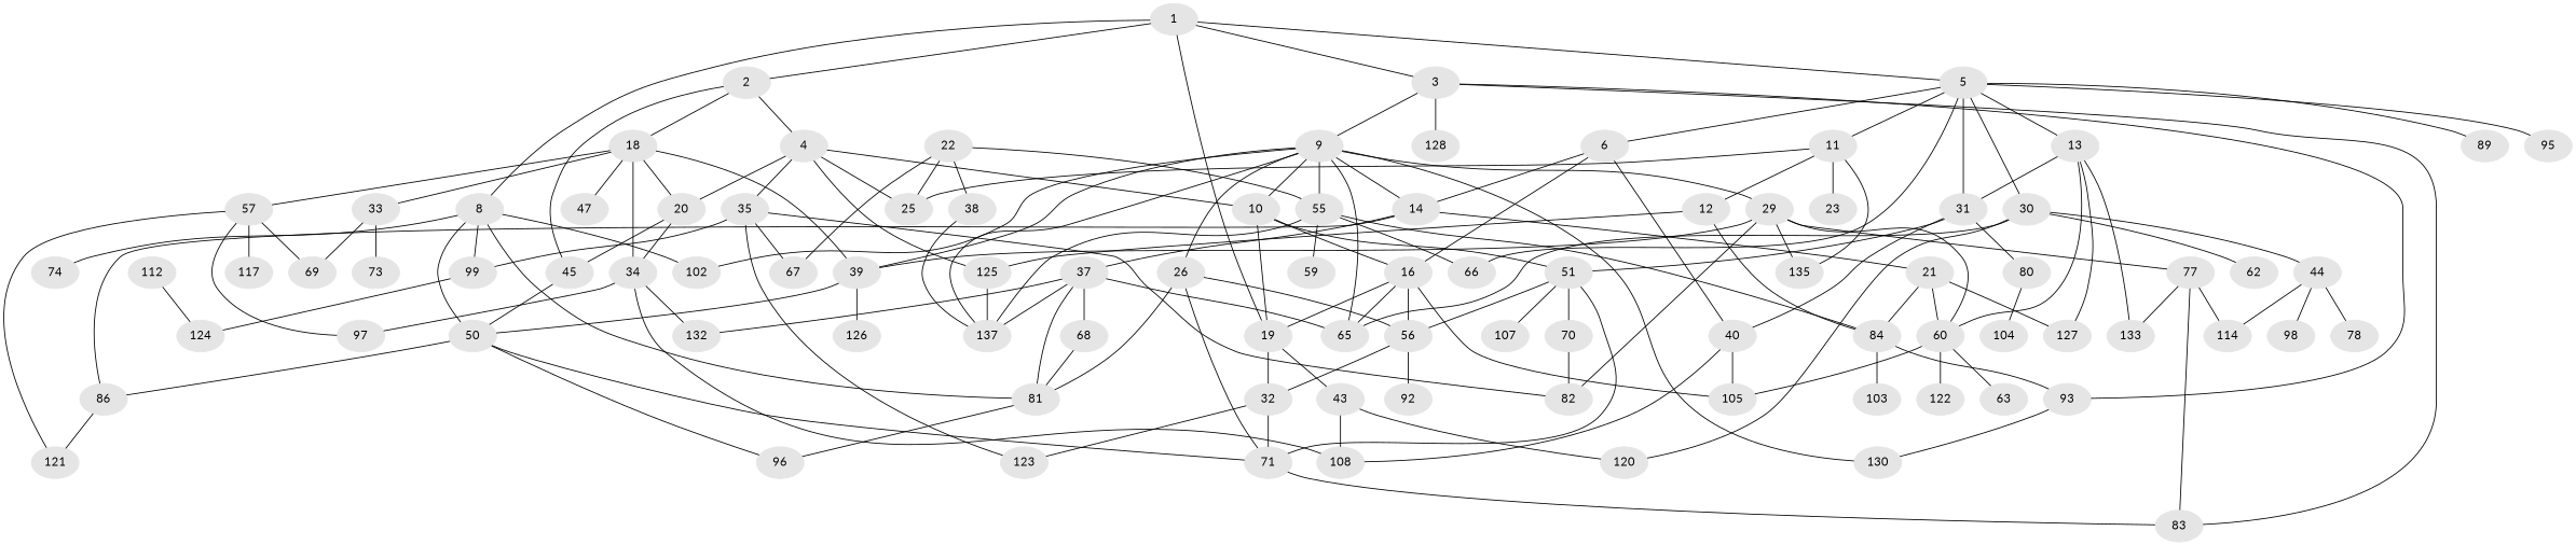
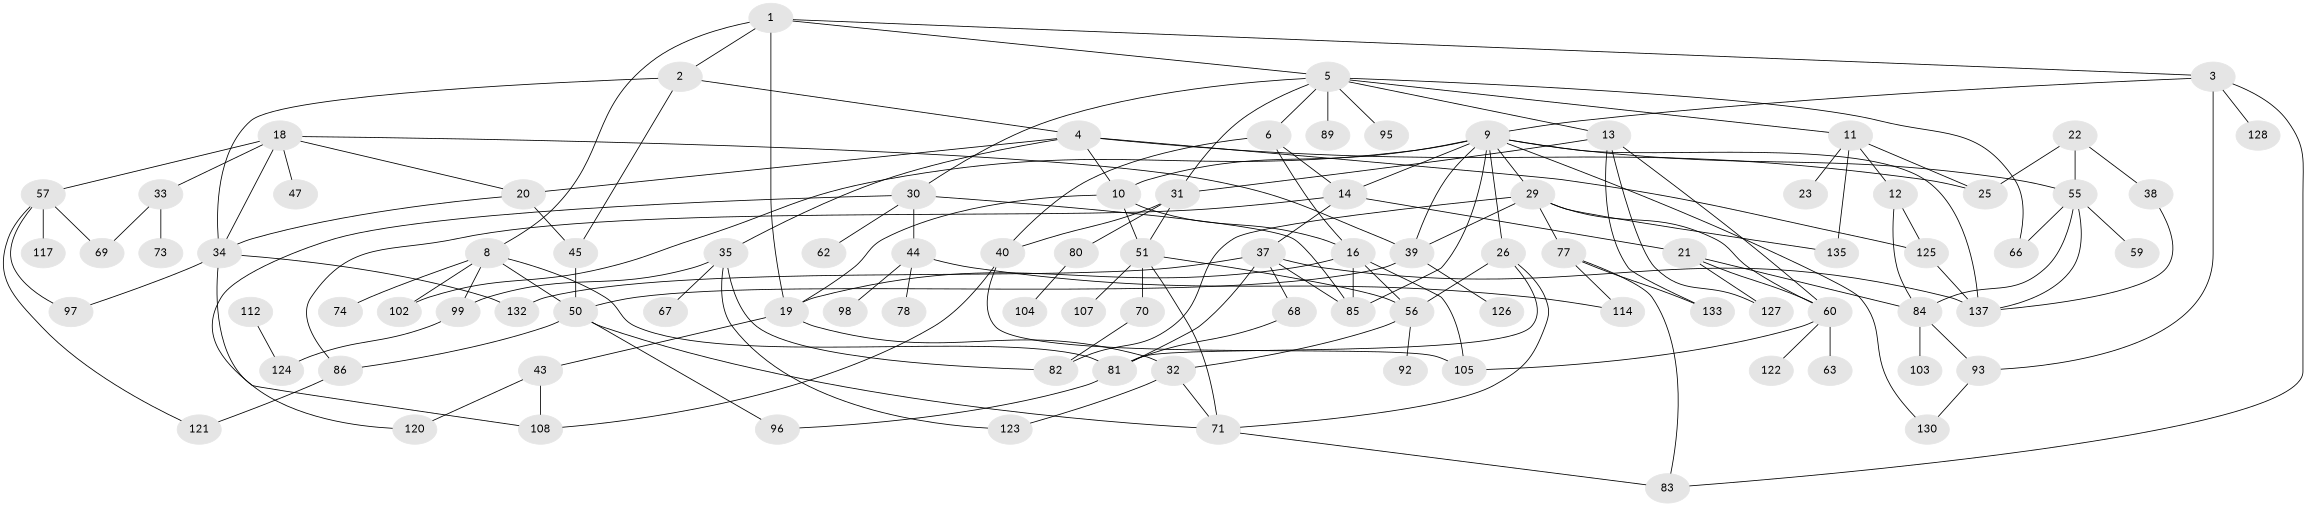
  graph {
    fontname=Lato
    node [color=gray90 fontname=Lato style=filled]
    edge [fontname=Lato]
    2 [super="+15"]
    4
    18 [super="+100"]
    45
    1
    3 [super="+41"]
    5 [super="+7"]
    8 [super="+58"]
    19 [super="+28"]
    9 [super="+24"]
    83
    93 [super="+129"]
    128
    6
    11
    13 [super="+76"]
    30 [super="+42"]
    31 [super="+113"]
    66
    89
    95
    50 [super="+131"]
    74
    81 [super="+85"]
    99
    102
    32
    43 [super="+101"]
    10 [super="+36"]
    20 [super="+138"]
    25 [super="+53"]
    35 [super="+52"]
    125
    39 [super="+94"]
    33
    34 [super="+61"]
    47
    57 [super="+64"]
    14 [super="+79"]
    26 [super="+48"]
    29 [super="+46"]
    55 [super="+134"]
-   65 [super="+72"]
+   65 [super="+72" label=85]
    130
    137 [super="+140"]
    16 [super="+17"]
    51 [super="+54"]
    67 [super="+75"]
    82
    123
    40
    12 [super="+116"]
    23
    135
    60 [super="+90"]
    127
    133
    62
    44 [super="+87"]
    120
    80
    21 [super="+118"]
    37 [super="+49"]
    86 [super="+119"]
    56 [super="+106"]
    105
    108 [super="+136"]
    71 [super="+109"]
    96
    124
    77 [super="+115"]
    126
    84 [super="+139"]
    59
    70 [super="+88"]
    107
    103
    63
    122
    132
    68
    121
    92
    22 [super="+27"]
    38 [super="+91"]
    69 [super="+110"]
    73
    97
    117
    114
    78
    98
    104
    112
    2 -- 4
-   2 -- 18
+   2 -- 34
    2 -- 45
    4 -- 10
    4 -- 20
    4 -- 25
    4 -- 35
    4 -- 125
    18 -- 20
    18 -- 39
    18 -- 33
    18 -- 34
    18 -- 47
    18 -- 57
    45 -- 50
    1 -- 2
    1 -- 3
    1 -- 5
    1 -- 8
    1 -- 19
    3 -- 9
    3 -- 83
    3 -- 93
    3 -- 128
    5 -- 6
    5 -- 11
    5 -- 13
    5 -- 30
    5 -- 31
    5 -- 66
    5 -- 89
    5 -- 95
    8 -- 50
    8 -- 74
    8 -- 81
    8 -- 99
    8 -- 102
    19 -- 32
    19 -- 43
    9 -- 102
    9 -- 10
    9 -- 39
    9 -- 14
    9 -- 26
    9 -- 29
    9 -- 55
    9 -- 65
    9 -- 130
    9 -- 137
    93 -- 130
    6 -- 14
    6 -- 16
    6 -- 40
    11 -- 25
    11 -- 12
    11 -- 23
    11 -- 135
    13 -- 31
    13 -- 60
    13 -- 127
    13 -- 133
    30 -- 65
    30 -- 62
    30 -- 44
    30 -- 120
    31 -- 51
    31 -- 40
    31 -- 80
    50 -- 86
    50 -- 71
    50 -- 96
    81 -- 96
    99 -- 124
    32 -- 123
    32 -- 71
    43 -- 120
    43 -- 108
    10 -- 19
    10 -- 16
    10 -- 51
    20 -- 45
    20 -- 34
    35 -- 99
    35 -- 67
    35 -- 82
    35 -- 123
    125 -- 137
    39 -- 50
    39 -- 126
    33 -- 69
    33 -- 73
    34 -- 108
    34 -- 132
    34 -- 97
    57 -- 121
    57 -- 69
    57 -- 97
    57 -- 117
    14 -- 21
    14 -- 37
    14 -- 86
    26 -- 81
    26 -- 56
    26 -- 71
    29 -- 39
    29 -- 82
    29 -- 135
    29 -- 60
    29 -- 77
    55 -- 66
    55 -- 137
    55 -- 84
    55 -- 59
    16 -- 19
    16 -- 65
    16 -- 56
    16 -- 105
    51 -- 56
    51 -- 71
    51 -- 70
    51 -- 107
    40 -- 105
    40 -- 108
    12 -- 125
    12 -- 84
    60 -- 105
    60 -- 63
    60 -- 122
    44 -- 114
    44 -- 78
    44 -- 98
    80 -- 104
    21 -- 60
    21 -- 127
    21 -- 84
    37 -- 81
    37 -- 65
    37 -- 137
    37 -- 132
    37 -- 68
    86 -- 121
    56 -- 32
    56 -- 92
    71 -- 83
    77 -- 83
    77 -- 133
    77 -- 114
    84 -- 93
    84 -- 103
    70 -- 82
    68 -- 81
    22 -- 25
    22 -- 55
-   22 -- 67
    22 -- 38
    38 -- 137
    112 -- 124
  }
